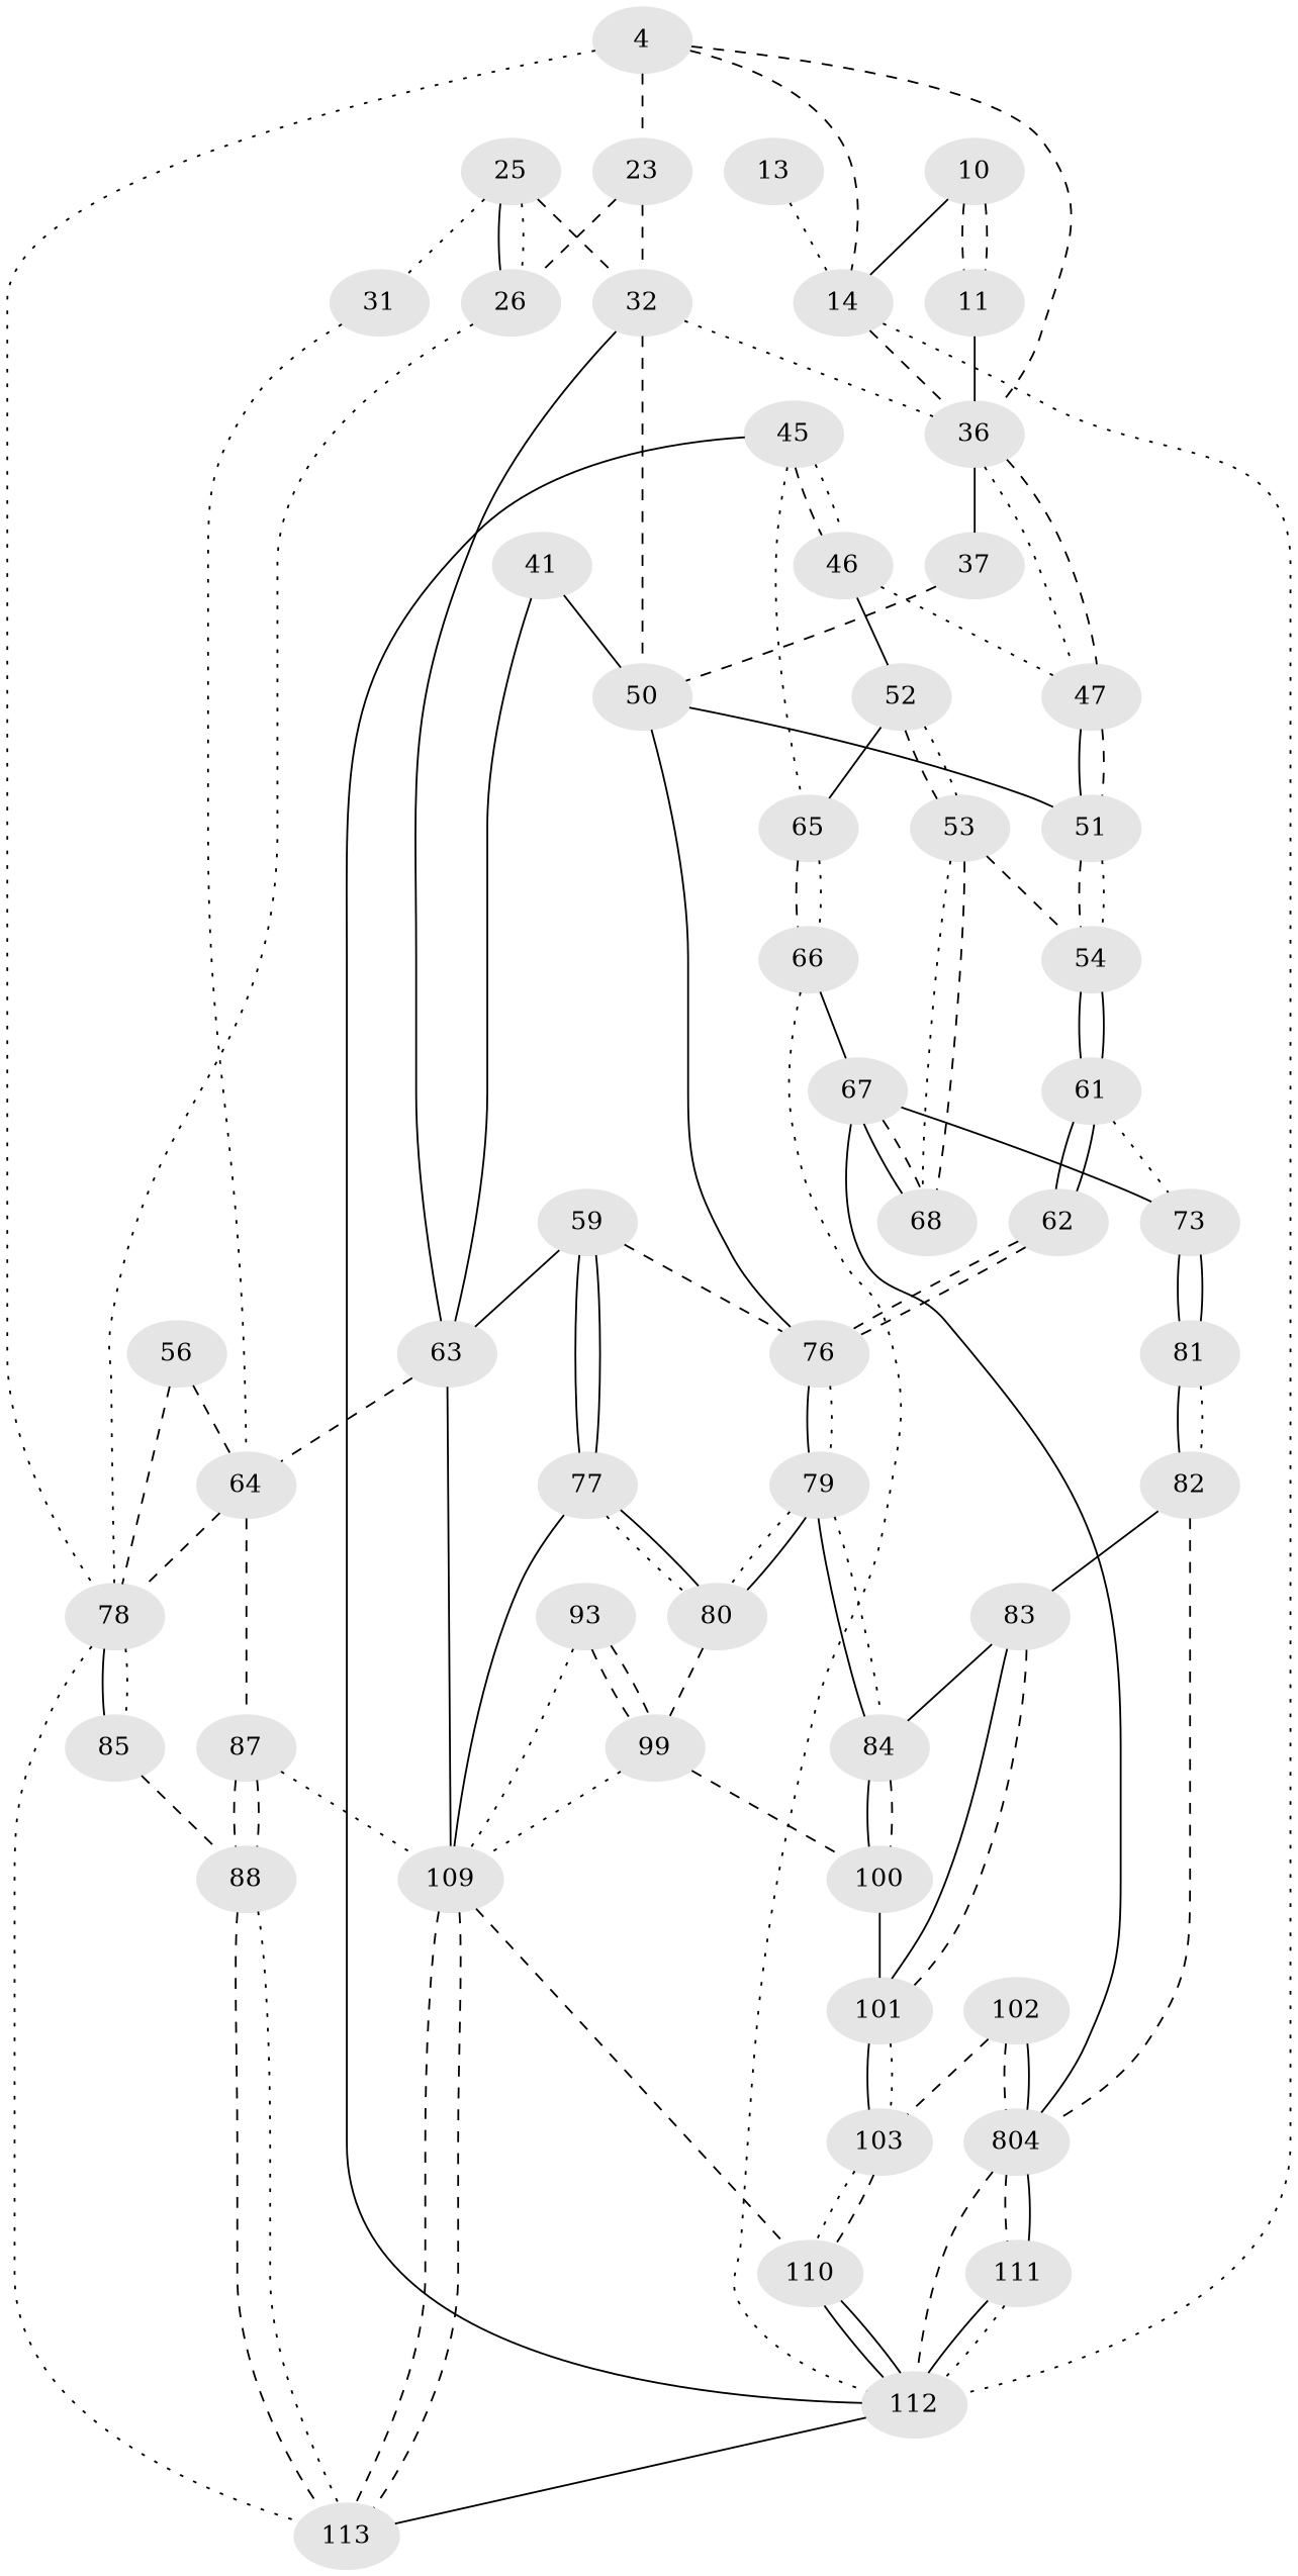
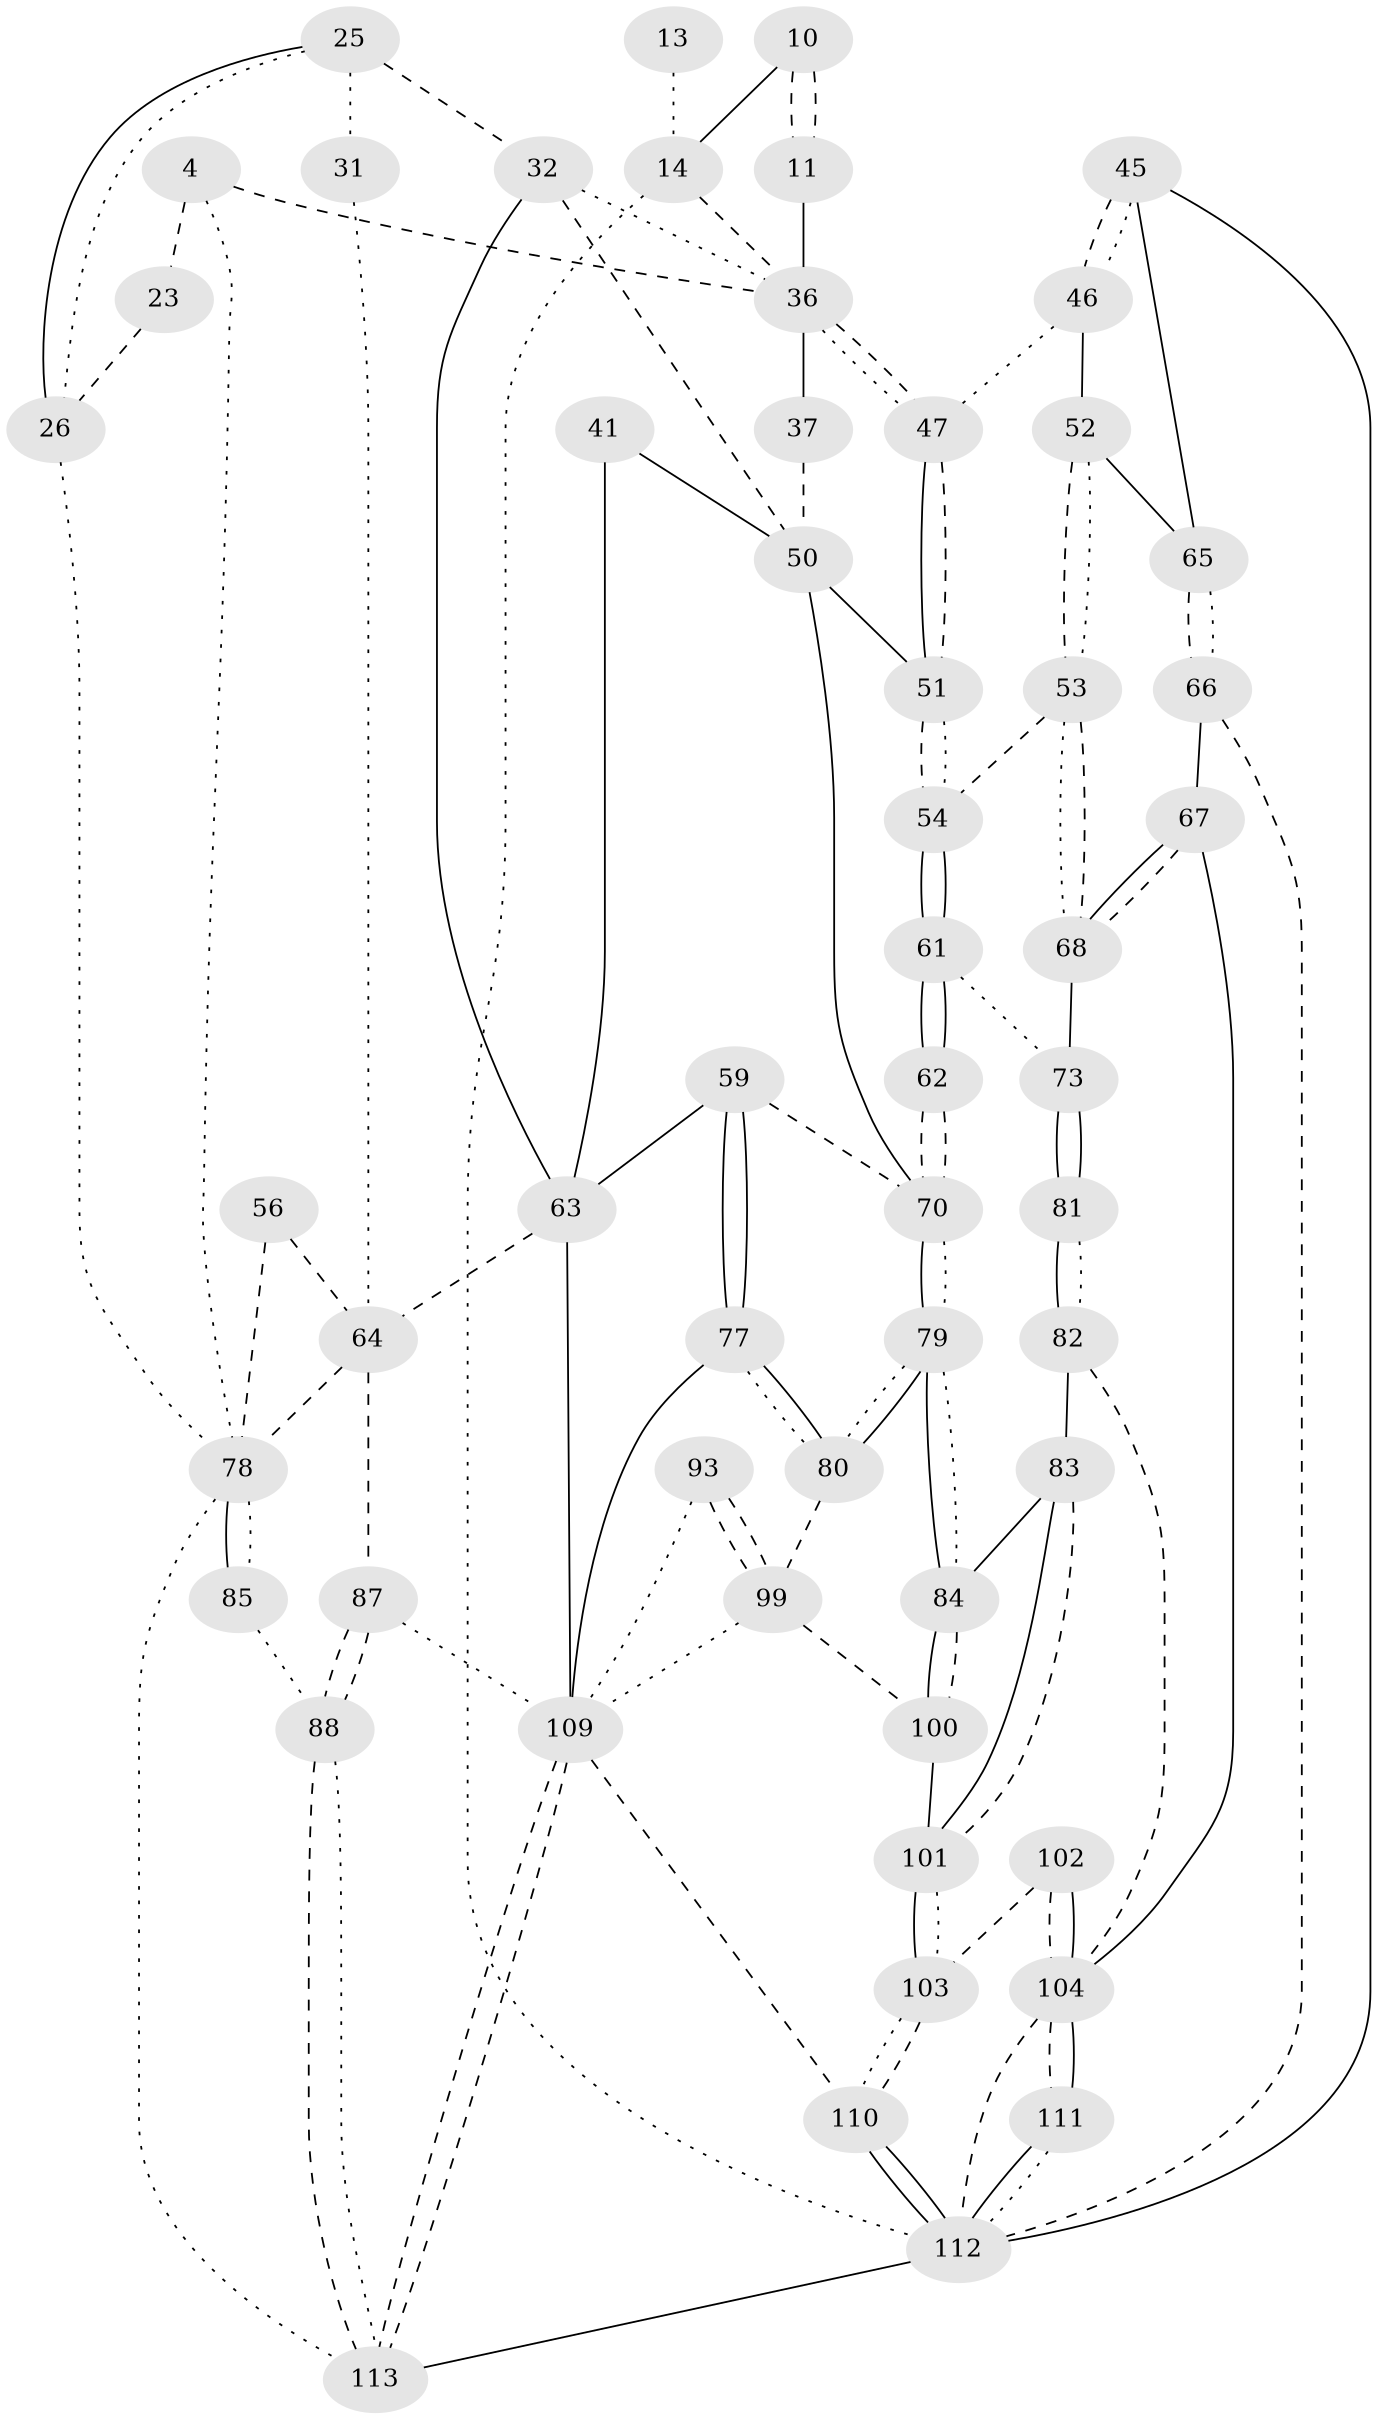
  graph {
    node [color=gray90 style=filled]
    edge [style=dashed]
    4 [super="+3"]
    14 [super="+9+12"]
    23 [super="+20"]
    36 [super="+16+22+17"]
    n5 [label=78 super="+40+71"]
    112 [super="+105+106+96"]
    26
    32 [super="+27+19"]
    37 [super="+33"]
    47
    85
    113
    10 [super="+7"]
    11 [super="+6"]
    13
    50 [super="+49+35"]
    63 [super="+43+60"]
    25 [super="+24"]
    31
    64 [super="+55+30"]
    87 [super="+86"]
    51
-   76 [super="+58+57"]
+   76 [super="+58+57" label=70]
    109 [super="+108+107+94+91+78"]
    41
    45
    46
    65
    52
    66
    53
    54
    79
    61
    68
    73 [super="+72"]
    62
    56
    59
    77
    80
    81
    110
    88
    67
-   104 [super="+97+89+90" label=804]
+   104 [super="+97+89+90"]
    111
    82
    84
    99 [super="+98+92"]
    100
    83
    101
    103
    93
    102
-   4 -- 14
    4 -- 23 [weight=2]
    4 -- 36
    4 -- n5 [style=dotted]
    14 -- 36
    14 -- 112 [style=dotted weight=2]
    23 -- 26
-   23 -- 32
    36 -- 37 [style=solid weight=2]
    36 -- 47 [style=dotted]
    36 -- 47
    n5 -- 85 [style=solid weight=2]
    n5 -- 85 [style=dotted]
    n5 -- 113 [style=dotted]
    112 -- 113 [style=solid]
    26 -- n5 [style=dotted]
    32 -- 36 [style=dotted weight=2]
    32 -- 50
    32 -- 63 [style=solid]
    37 -- 50 [weight=2]
    47 -- 51 [style=solid]
    47 -- 51
-   85 -- 88
+   85 -- 88 [style=dotted]
    10 -- 14 [style=solid]
    10 -- 11 [weight=2]
    10 -- 11
    11 -- 36 [style=solid weight=2]
    13 -- 14 [style=dotted weight=3]
    50 -- 51 [style=solid]
    50 -- 76 [style=solid]
    63 -- 64 [weight=2]
    63 -- 109 [style=solid weight=2]
    25 -- 26 [style=solid]
    25 -- 26 [style=dotted]
    25 -- 32
    25 -- 31 [style=dotted weight=2]
    31 -- 64 [style=dotted]
    64 -- n5
    64 -- 87
    87 -- 109 [style=dotted weight=2]
    87 -- 88
    87 -- 88
    51 -- 54
    51 -- 54 [style=dotted]
    76 -- 79 [style=solid]
    76 -- 79 [style=dotted]
    109 -- 113
    109 -- 113
    109 -- 110
    41 -- 50 [style=solid weight=2]
    41 -- 63 [style=solid]
    45 -- 112 [style=solid]
    45 -- 46
    45 -- 46 [style=dotted]
-   45 -- 65 [style=dotted]
+   45 -- 65 [style=solid]
    46 -- 47 [style=dotted]
    46 -- 52 [style=solid]
    65 -- 66
    65 -- 66 [style=dotted]
    52 -- 65 [style=solid]
    52 -- 53
    52 -- 53 [style=dotted]
-   66 -- 112 [style=dotted]
+   66 -- 112
    66 -- 67 [style=solid]
    53 -- 54
    53 -- 68 [style=dotted]
    53 -- 68
    54 -- 61 [style=solid]
    54 -- 61 [style=solid]
    79 -- 80 [style=dotted]
    79 -- 80 [style=solid]
    79 -- 84 [style=solid]
    79 -- 84 [style=dotted]
    61 -- 73 [style=dotted]
    61 -- 62 [style=solid]
    61 -- 62 [style=solid]
-   67 -- 73 [style=solid]
+   68 -- 73 [style=solid]
    73 -- 81 [style=solid weight=2]
    73 -- 81 [style=solid]
    62 -- 76 [weight=2]
    62 -- 76
    56 -- n5 [weight=2]
    56 -- 64
    59 -- 63 [style=solid]
    59 -- 76
    59 -- 77 [style=solid]
    59 -- 77 [style=solid]
    77 -- 109 [style=solid]
    77 -- 80 [style=dotted]
    77 -- 80 [style=solid]
    80 -- 99
    81 -- 82 [style=solid]
    81 -- 82 [style=dotted]
    110 -- 112 [style=solid]
    110 -- 112 [style=solid]
    88 -- 113
    88 -- 113 [style=dotted]
    67 -- 68 [style=solid]
    67 -- 68
    67 -- 104 [style=solid]
    104 -- 112
    104 -- 111
    104 -- 111 [style=solid]
    111 -- 112 [style=solid weight=2]
    111 -- 112 [style=dotted]
    82 -- 104
    82 -- 83 [style=solid]
    84 -- 100 [style=solid]
    84 -- 100
    99 -- 109 [style=dotted weight=2]
    99 -- 100
    100 -- 101 [style=solid]
    83 -- 84 [style=solid]
    83 -- 101 [style=solid]
    83 -- 101
    101 -- 103 [style=solid]
    101 -- 103 [style=dotted]
    103 -- 110 [style=dotted]
    103 -- 110
    93 -- 109 [style=dotted]
    93 -- 99 [weight=2]
    93 -- 99
    102 -- 104 [weight=2]
    102 -- 104 [style=solid]
    102 -- 103
  }
